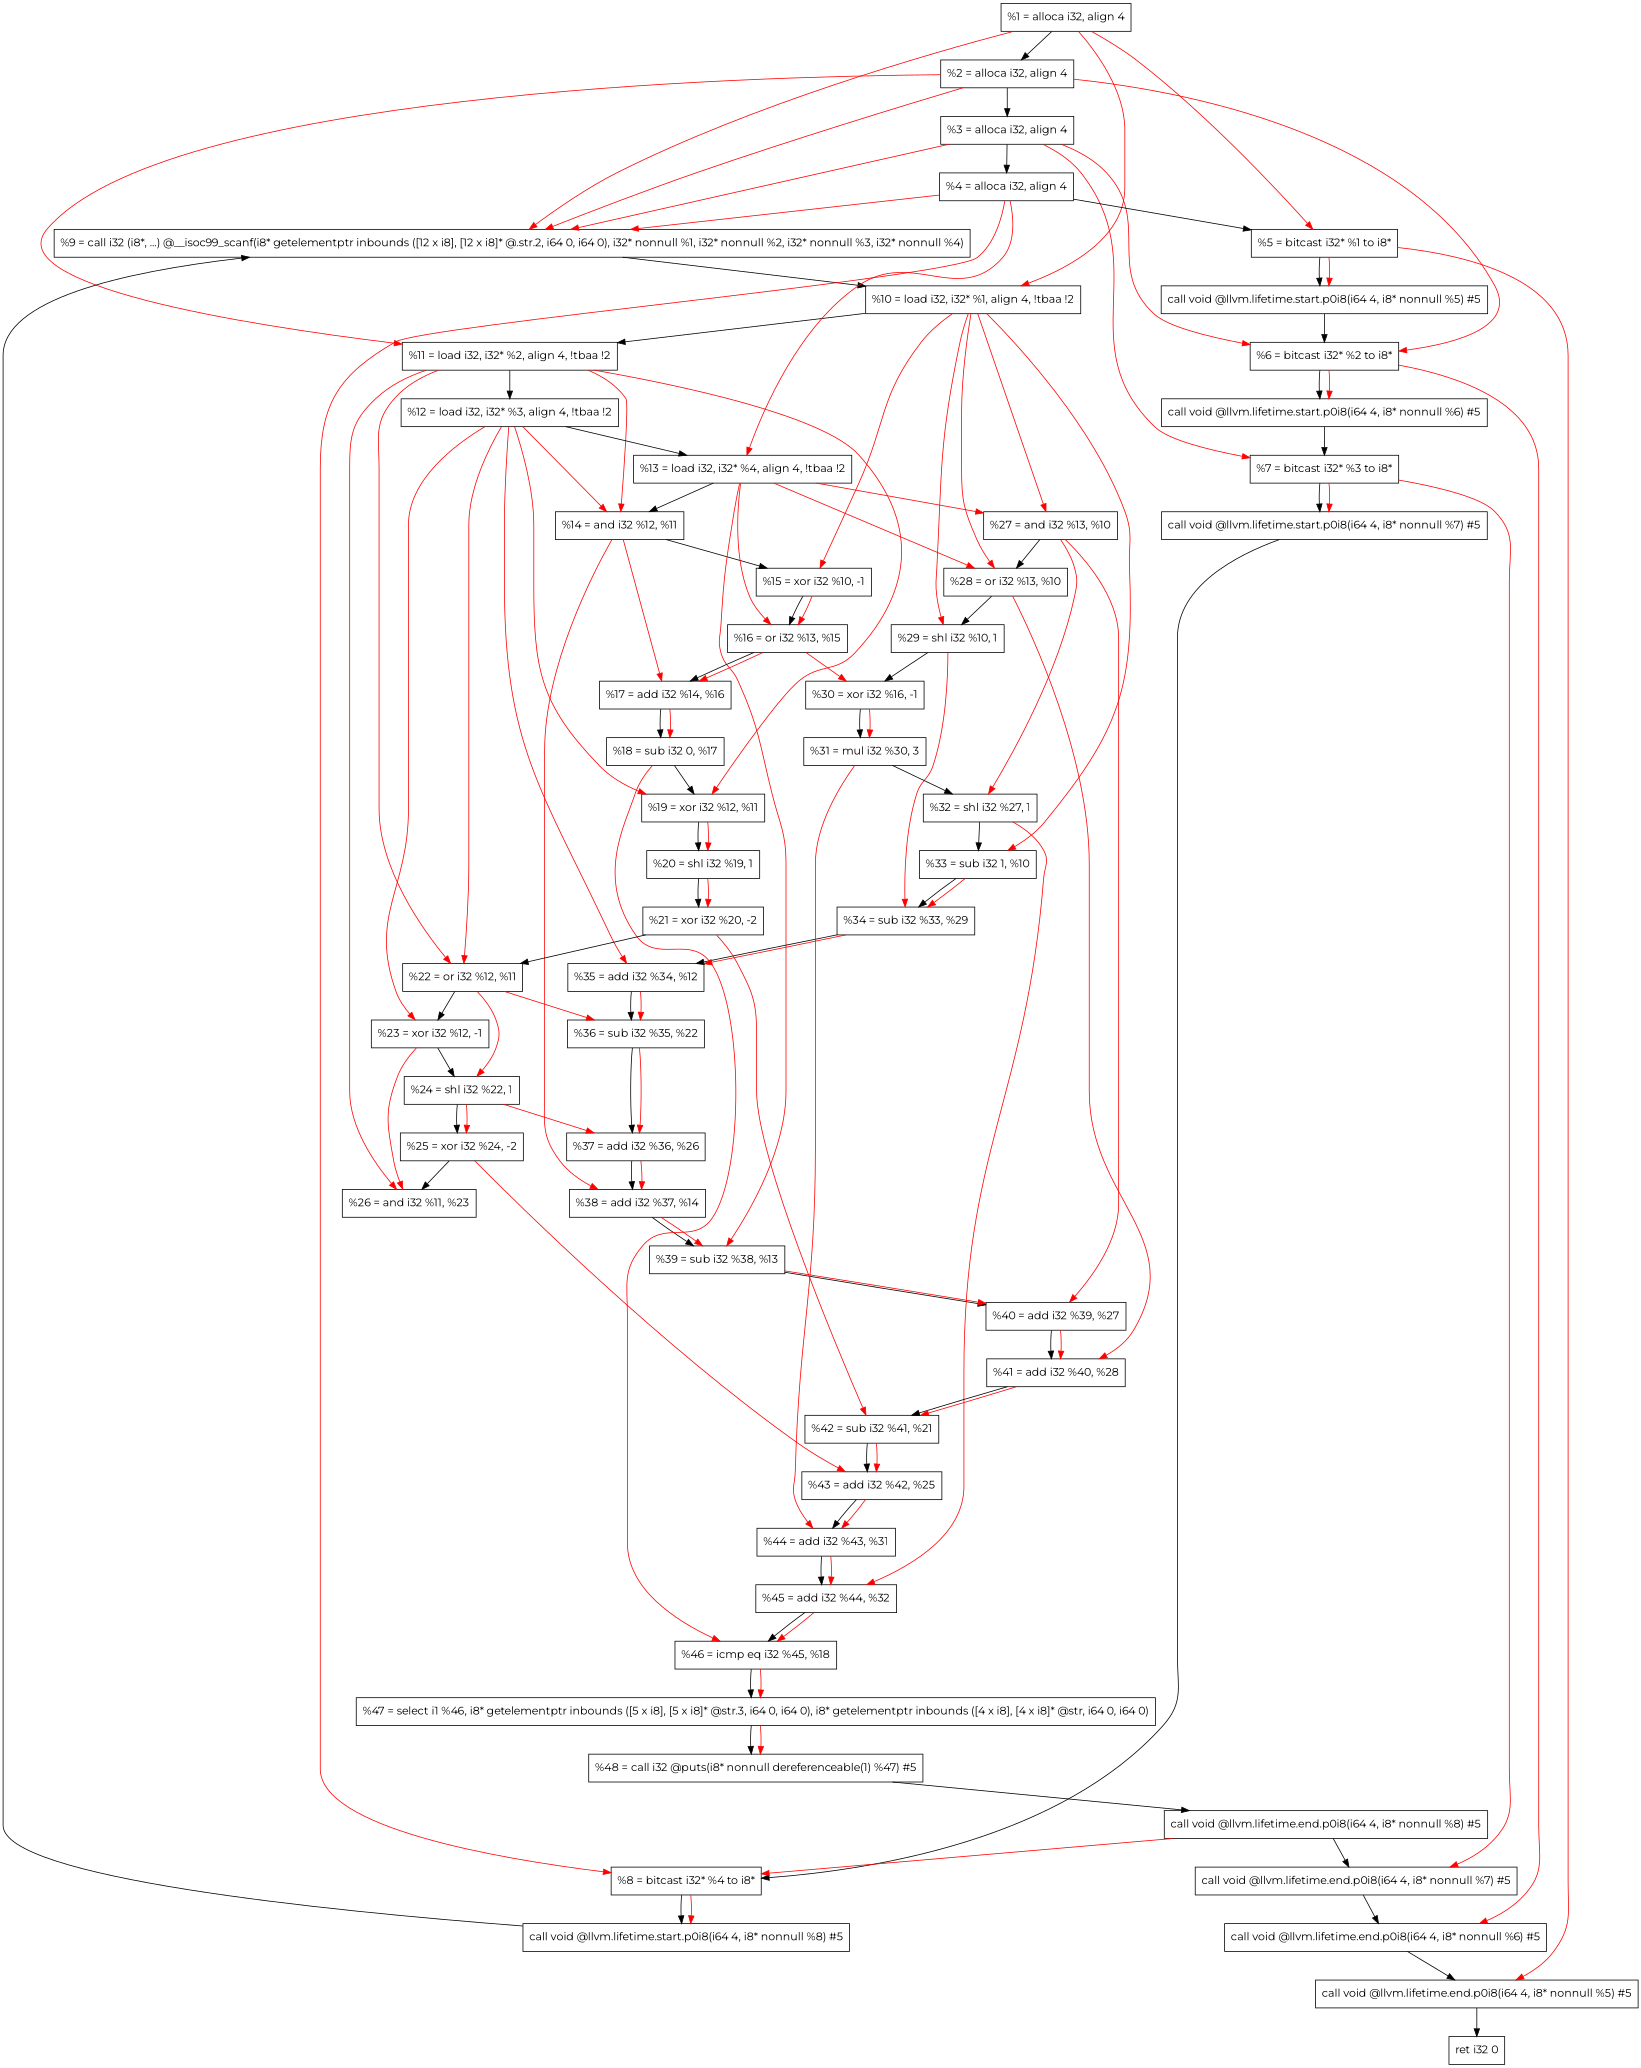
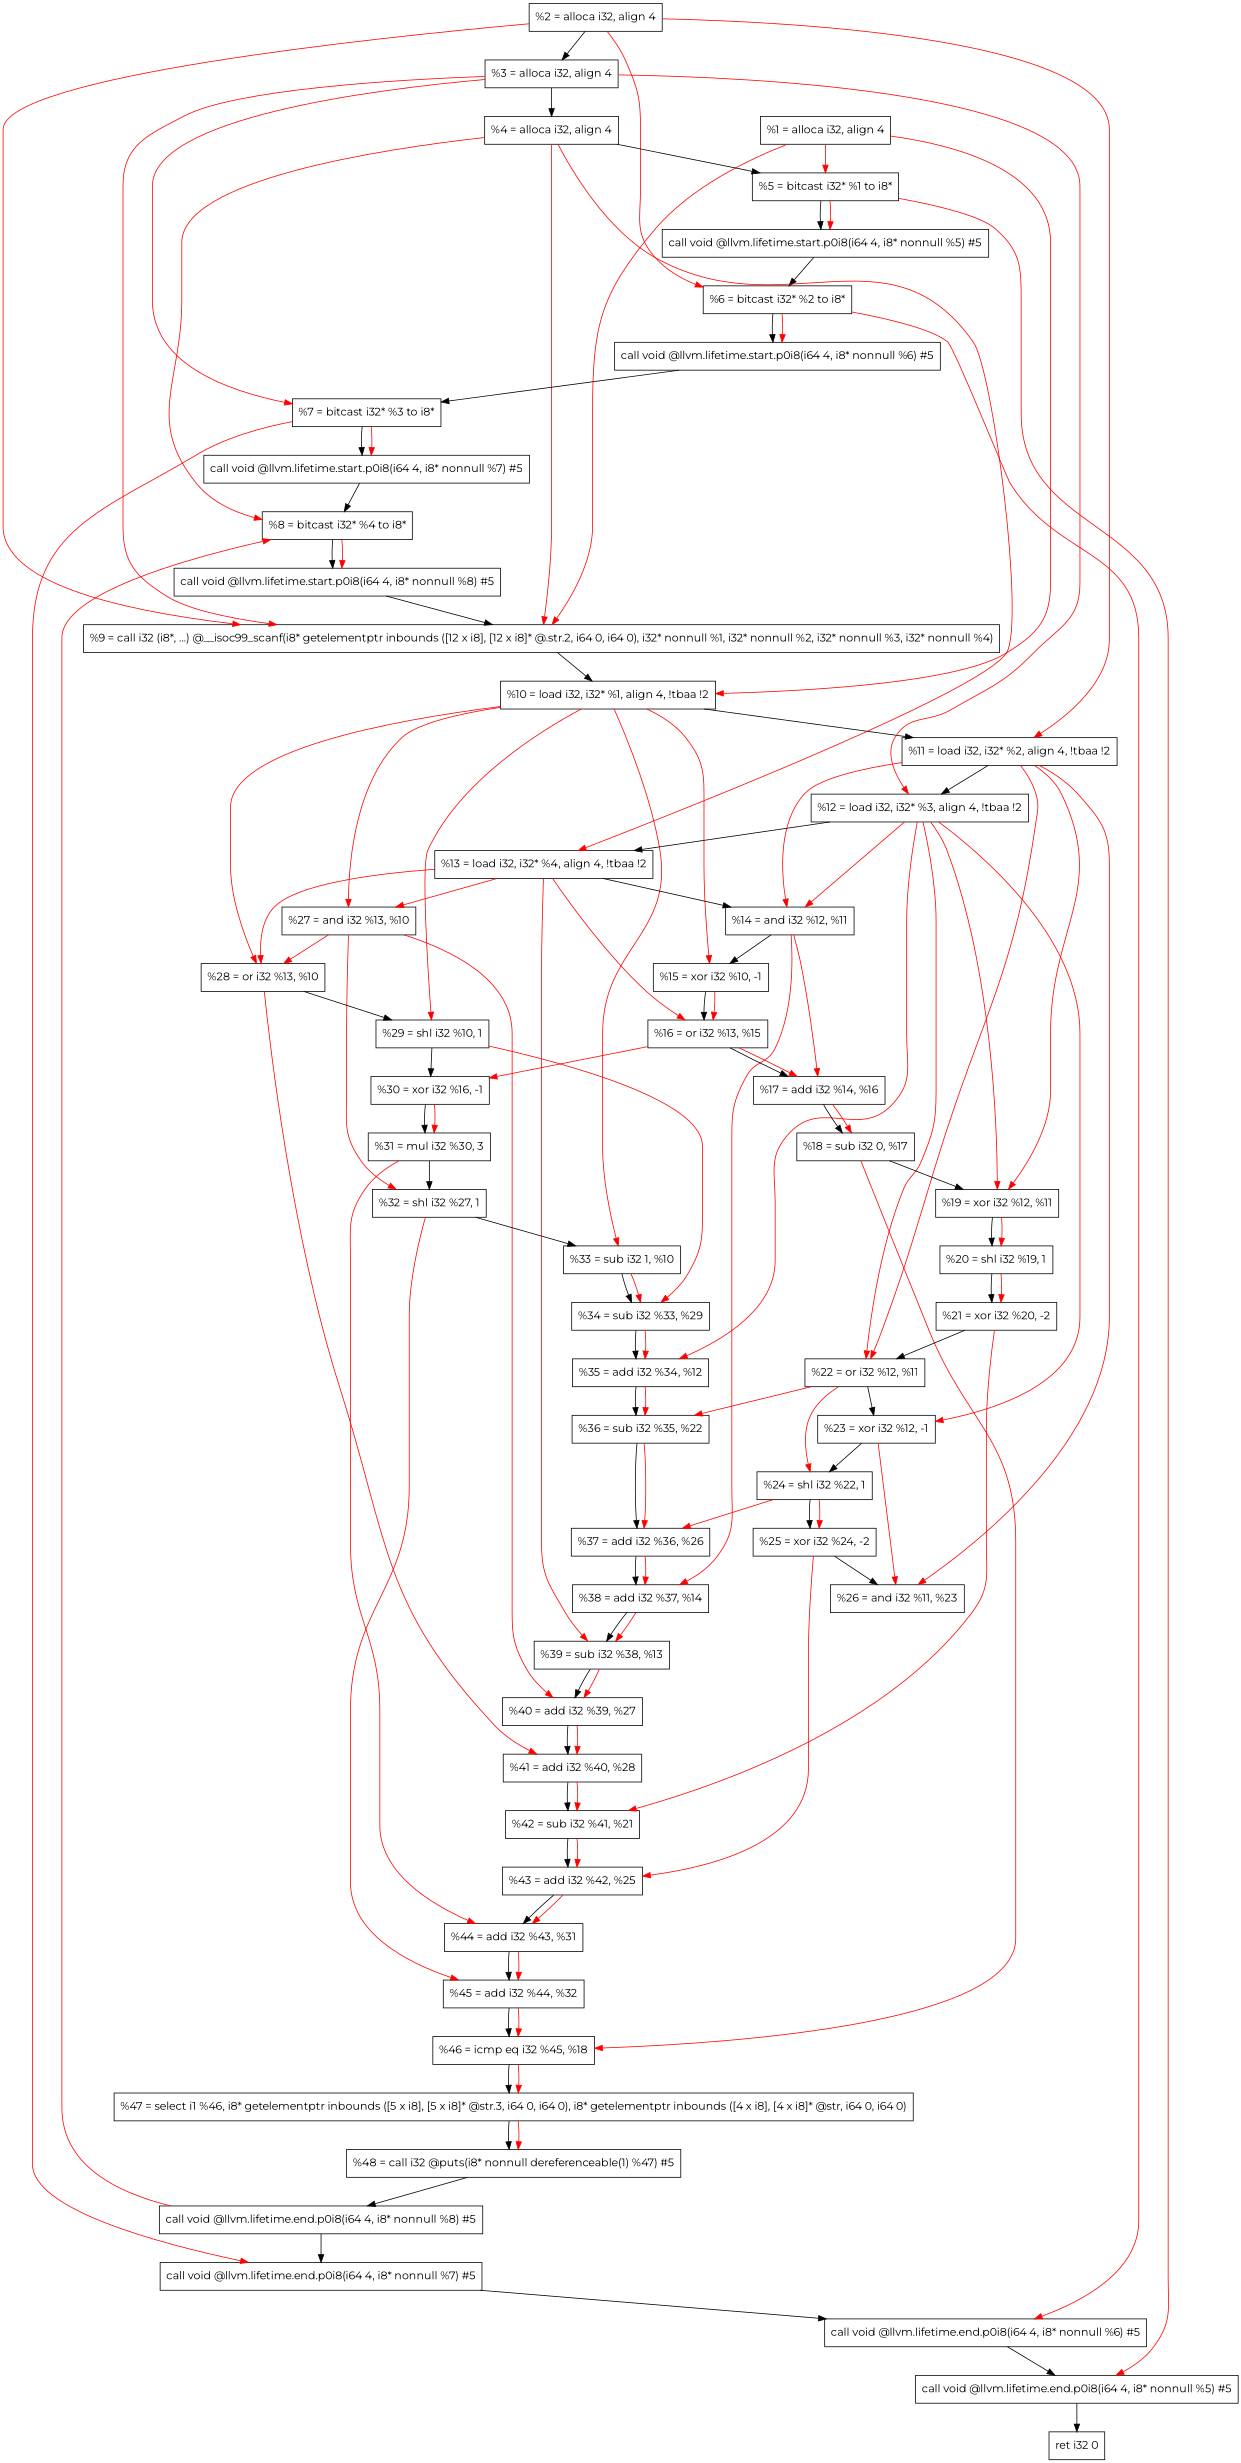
  digraph {
    fontname=Montserrat
    node [fontname=Montserrat shape=record]
    edge [fontname=Montserrat color=red]
    n1 [label="  %1 = alloca i32, align 4"]
    n2 [label="  %2 = alloca i32, align 4"]
    n3 [label="  %5 = bitcast i32* %1 to i8*"]
    n4 [label="  %9 = call i32 (i8*, ...) @__isoc99_scanf(i8* getelementptr inbounds ([12 x i8], [12 x i8]* @.str.2, i64 0, i64 0), i32* nonnull %1, i32* nonnull %2, i32* nonnull %3, i32* nonnull %4)"]
    n5 [label="  %10 = load i32, i32* %1, align 4, !tbaa !2"]
    n6 [label="  %3 = alloca i32, align 4"]
    n7 [label="  %6 = bitcast i32* %2 to i8*"]
    n8 [label="  %11 = load i32, i32* %2, align 4, !tbaa !2"]
    n9 [label="  call void @llvm.lifetime.start.p0i8(i64 4, i8* nonnull %5) #5"]
    n10 [label="  call void @llvm.lifetime.end.p0i8(i64 4, i8* nonnull %5) #5"]
    n11 [label="  %15 = xor i32 %10, -1"]
    n12 [label="  %27 = and i32 %13, %10"]
    n13 [label="  %28 = or i32 %13, %10"]
    n14 [label="  %29 = shl i32 %10, 1"]
    n15 [label="  %33 = sub i32 1, %10"]
    n16 [label="  %4 = alloca i32, align 4"]
    n17 [label="  %7 = bitcast i32* %3 to i8*"]
    n18 [label="  %12 = load i32, i32* %3, align 4, !tbaa !2"]
    n19 [label="  call void @llvm.lifetime.start.p0i8(i64 4, i8* nonnull %6) #5"]
    n20 [label="  call void @llvm.lifetime.end.p0i8(i64 4, i8* nonnull %6) #5"]
    n21 [label="  %14 = and i32 %12, %11"]
    n22 [label="  %19 = xor i32 %12, %11"]
    n23 [label="  %22 = or i32 %12, %11"]
    n24 [label="  %26 = and i32 %11, %23"]
    n25 [label="  %8 = bitcast i32* %4 to i8*"]
    n26 [label="  %13 = load i32, i32* %4, align 4, !tbaa !2"]
    n27 [label="  call void @llvm.lifetime.start.p0i8(i64 4, i8* nonnull %7) #5"]
    n28 [label="  call void @llvm.lifetime.end.p0i8(i64 4, i8* nonnull %7) #5"]
    n29 [label="  %23 = xor i32 %12, -1"]
    n30 [label="  %35 = add i32 %34, %12"]
    n31 [label="  call void @llvm.lifetime.start.p0i8(i64 4, i8* nonnull %8) #5"]
    n32 [label="  %16 = or i32 %13, %15"]
    n33 [label="  %39 = sub i32 %38, %13"]
    n34 [label="  ret i32 0"]
    n35 [label="  call void @llvm.lifetime.end.p0i8(i64 4, i8* nonnull %8) #5"]
    n36 [label="  %32 = shl i32 %27, 1"]
    n37 [label="  %40 = add i32 %39, %27"]
    n38 [label="  %41 = add i32 %40, %28"]
    n39 [label="  %30 = xor i32 %16, -1"]
    n40 [label="  %34 = sub i32 %33, %29"]
    n41 [label="  %17 = add i32 %14, %16"]
    n42 [label="  %38 = add i32 %37, %14"]
    n43 [label="  %20 = shl i32 %19, 1"]
    n44 [label="  %24 = shl i32 %22, 1"]
    n45 [label="  %36 = sub i32 %35, %22"]
    n46 [label="  %18 = sub i32 0, %17"]
    n47 [label="  %31 = mul i32 %30, 3"]
    n48 [label="  %46 = icmp eq i32 %45, %18"]
    n49 [label="  %47 = select i1 %46, i8* getelementptr inbounds ([5 x i8], [5 x i8]* @str.3, i64 0, i64 0), i8* getelementptr inbounds ([4 x i8], [4 x i8]* @str, i64 0, i64 0)"]
    n50 [label="  %21 = xor i32 %20, -2"]
    n51 [label="  %42 = sub i32 %41, %21"]
    n52 [label="  %43 = add i32 %42, %25"]
    n53 [label="  %25 = xor i32 %24, -2"]
    n54 [label="  %37 = add i32 %36, %26"]
    n55 [label="  %44 = add i32 %43, %31"]
    n56 [label="  %45 = add i32 %44, %32"]
    n57 [label="  %48 = call i32 @puts(i8* nonnull dereferenceable(1) %47) #5"]
-   n1 -> n2 [color=""]
    n1 -> n3
    n1 -> n4
    n1 -> n5
    n2 -> n4
    n2 -> n6 [color=""]
    n2 -> n7
    n2 -> n8
    n3 -> n9 [color=""]
    n3 -> n9
    n3 -> n10
    n4 -> n5 [color=""]
    n5 -> n8 [color=""]
    n5 -> n11
    n5 -> n12
    n5 -> n13
    n5 -> n14
    n5 -> n15
    n6 -> n4
    n6 -> n16 [color=""]
    n6 -> n17
-   n6 -> n7
+   n6 -> n18
    n7 -> n19 [color=""]
    n7 -> n19
    n7 -> n20
    n8 -> n18 [color=""]
    n8 -> n21
    n8 -> n22
    n8 -> n23
    n8 -> n24
    n9 -> n7 [color=""]
    n10 -> n34 [color=""]
    n11 -> n32 [color=""]
    n11 -> n32
-   n12 -> n13 [color=""]
+   n12 -> n13
    n12 -> n36
    n12 -> n37
    n13 -> n14 [color=""]
    n13 -> n38
    n14 -> n39 [color=""]
    n14 -> n40
    n15 -> n40 [color=""]
    n15 -> n40
    n16 -> n3 [color=""]
    n16 -> n4
    n16 -> n25
    n16 -> n26
    n17 -> n27 [color=""]
    n17 -> n27
    n17 -> n28
    n18 -> n21
    n18 -> n22
    n18 -> n23
    n18 -> n26 [color=""]
    n18 -> n29
    n18 -> n30
    n19 -> n17 [color=""]
    n20 -> n10 [color=""]
    n21 -> n11 [color=""]
    n21 -> n41
    n21 -> n42
    n22 -> n43 [color=""]
    n22 -> n43
    n23 -> n29 [color=""]
    n23 -> n44
    n23 -> n45
    n25 -> n31 [color=""]
    n25 -> n31
    n26 -> n12
    n26 -> n13
    n26 -> n21 [color=""]
    n26 -> n32
    n26 -> n33
    n27 -> n25 [color=""]
    n28 -> n20 [color=""]
    n29 -> n24
    n29 -> n44 [color=""]
    n30 -> n45 [color=""]
    n30 -> n45
    n31 -> n4 [color=""]
    n32 -> n39
    n32 -> n41 [color=""]
    n32 -> n41
    n33 -> n37 [color=""]
    n33 -> n37
    n35 -> n25
    n35 -> n28 [color=""]
    n36 -> n15 [color=""]
    n36 -> n56
    n37 -> n38 [color=""]
    n37 -> n38
    n38 -> n51 [color=""]
    n38 -> n51
    n39 -> n47 [color=""]
    n39 -> n47
    n40 -> n30 [color=""]
    n40 -> n30
    n41 -> n46 [color=""]
    n41 -> n46
    n42 -> n33 [color=""]
    n42 -> n33
    n43 -> n50 [color=""]
    n43 -> n50
    n44 -> n53 [color=""]
    n44 -> n53
    n44 -> n54
    n45 -> n54 [color=""]
    n45 -> n54
    n46 -> n22 [color=""]
    n46 -> n48
    n47 -> n36 [color=""]
    n47 -> n55
    n48 -> n49 [color=""]
    n48 -> n49
    n49 -> n57 [color=""]
    n49 -> n57
    n50 -> n23 [color=""]
    n50 -> n51
    n51 -> n52 [color=""]
    n51 -> n52
    n52 -> n55 [color=""]
    n52 -> n55
    n53 -> n24 [color=""]
    n53 -> n52
    n54 -> n42 [color=""]
    n54 -> n42
    n55 -> n56 [color=""]
    n55 -> n56
    n56 -> n48 [color=""]
    n56 -> n48
    n57 -> n35 [color=""]
  }
